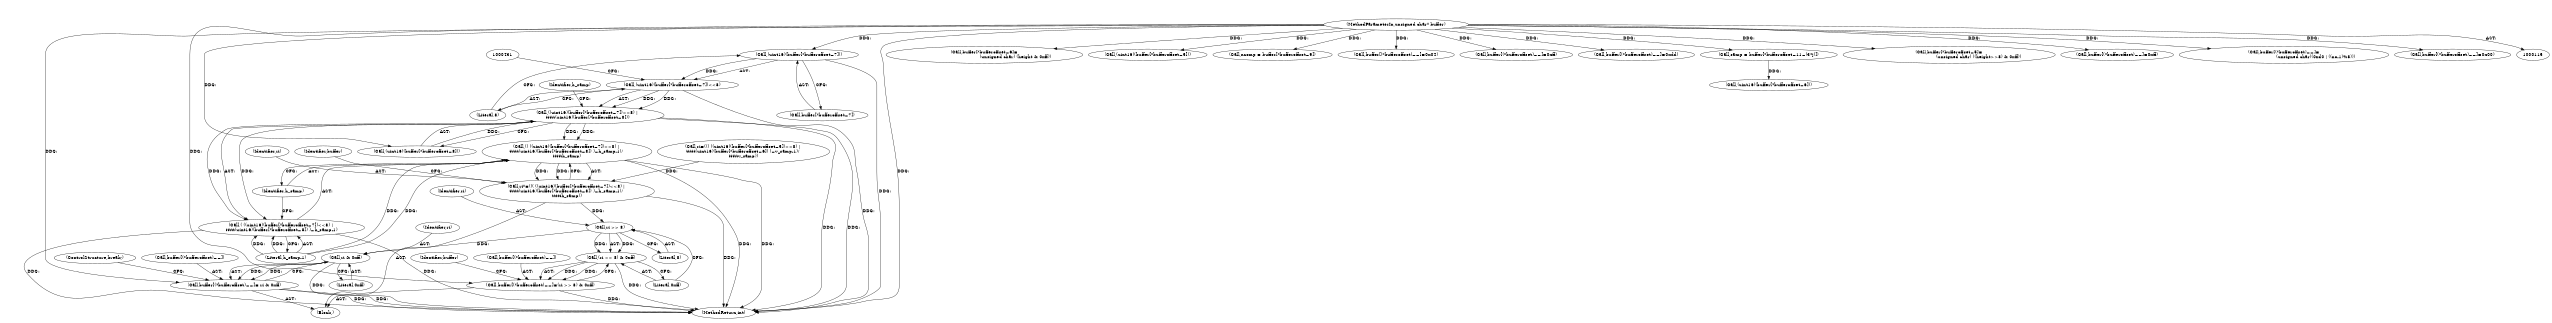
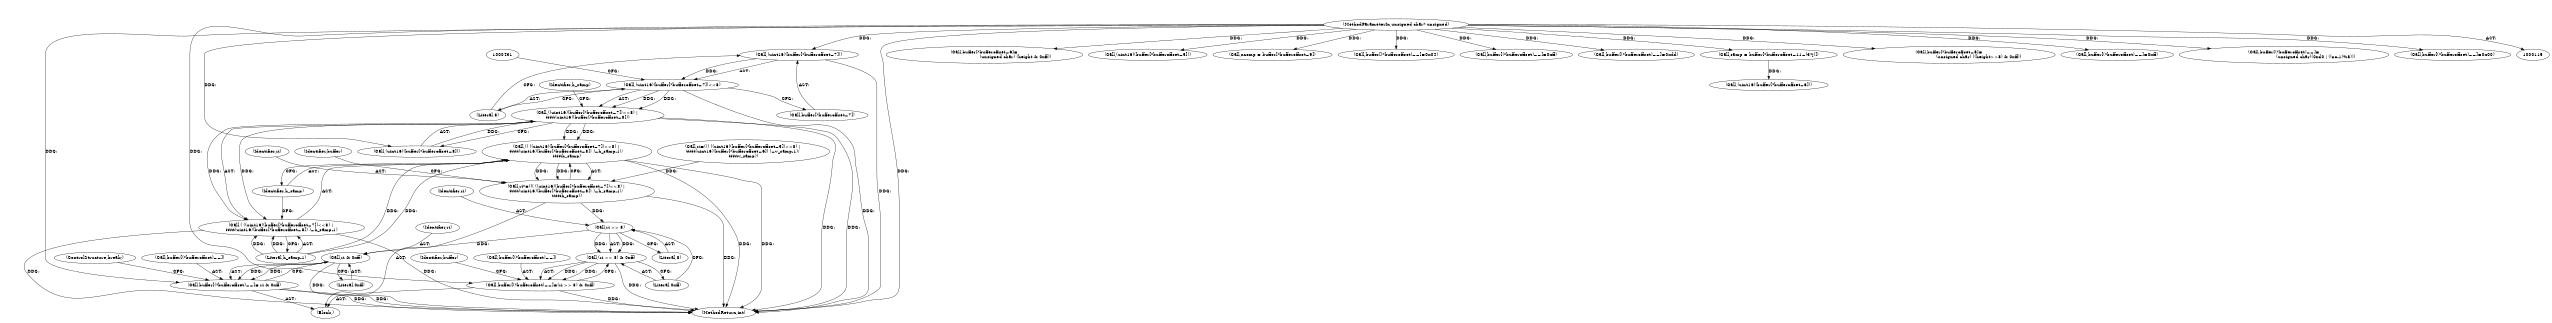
  digraph {
    n1 [label="(Call,(uint16)(buffer[*bufferoffset+7]))"]
    n2 [label="(Call,(uint16)(buffer[*bufferoffset+7])<<8)"]
    n3 [label="(Call,buffer[*bufferoffset+7])"]
    n4 [label="(MethodReturn,int)"]
    n5 [label="(Call,((uint16)(buffer[*bufferoffset+7])<<8) | \n\t\t\t\t\t(uint16)(buffer[*bufferoffset+8]))"]
    n6 [label="(Literal,8)"]
-   n7 [label="(MethodParameterIn,unsigned char* buffer)"]
+   n7 [label="(MethodParameterIn,unsigned char* unsigned)"]
    n8 [label="(Call,buffer[(*bufferoffset)++]=(ri >> 8) & 0xff)"]
    n9 [label="(Call,buffer[(*bufferoffset)++]= ri & 0xff)"]
    n10 [label="(Call,buffer[*bufferoffset+6]=\n                                            (unsigned char) (height & 0xff))"]
    n11 [label="(Call,(uint16)(buffer[*bufferoffset+5]))"]
    n12 [label="(Call,ncomp = buffer[*bufferoffset+9])"]
    n13 [label="(Call,buffer[(*bufferoffset)++]=0x04)"]
    n14 [label="(Call,buffer[(*bufferoffset)++]=0xff)"]
    n15 [label="(Call,buffer[(*bufferoffset)++]=0xdd)"]
    n16 [label="(Call,samp = buffer[*bufferoffset+11+(3*j)])"]
    n17 [label="(Call,buffer[*bufferoffset+5]=\n                                          (unsigned char) ((height>>8) & 0xff))"]
    n18 [label="(Call,(uint16)(buffer[*bufferoffset+8]))"]
    n19 [label="(Call,buffer[(*bufferoffset)++]=0xff)"]
    n20 [label="(Call,buffer[(*bufferoffset)++]=\n                                             (unsigned char)(0xd0 | ((no-1)%8)))"]
    n21 [label="(Call,buffer[(*bufferoffset)++]=0x00)"]
    1000115
    n23 [label="(Block,)"]
    n24 [label="(Call,(ri >> 8) & 0xff)"]
    n25 [label="(Call,ri & 0xff)"]
    n26 [label="(Call,(uint16)(buffer[*bufferoffset+6]))"]
    n27 [label="(Call,(( ((uint16)(buffer[*bufferoffset+7])<<8) | \n\t\t\t\t\t(uint16)(buffer[*bufferoffset+8]) )+h_samp-1)/ \n\t\t\t\t\th_samp)"]
    n28 [label="(Call,( ((uint16)(buffer[*bufferoffset+7])<<8) | \n\t\t\t\t\t(uint16)(buffer[*bufferoffset+8]) )+h_samp-1)"]
    n29 [label="(Call,ri*=((( ((uint16)(buffer[*bufferoffset+7])<<8) | \n\t\t\t\t\t(uint16)(buffer[*bufferoffset+8]) )+h_samp-1)/ \n\t\t\t\t\th_samp))"]
    n30 [label="(Identifier,h_samp)"]
    n31 [label="(Literal,h_samp-1)"]
    n32 [label="(Call,ri >> 8)"]
    n33 [label="(Literal,8)"]
    n34 [label="(Literal,0xff)"]
    n35 [label="(Literal,0xff)"]
    n36 [label="(Identifier,h_samp)"]
    n37 [label="(Identifier,buffer)"]
    n38 [label="(Identifier,ri)"]
    n39 [label="(Call,buffer[(*bufferoffset)++])"]
    n40 [label="(Call,ri=((( ((uint16)(buffer[*bufferoffset+5])<<8) | \n\t\t\t\t\t(uint16)(buffer[*bufferoffset+6]) )+v_samp-1)/ \n\t\t\t\t\tv_samp))"]
    n41 [label="(ControlStructure,break;)"]
    n42 [label="(Identifier,ri)"]
    n43 [label="(Identifier,buffer)"]
    n44 [label="(Identifier,ri)"]
    n45 [label="(Call,buffer[(*bufferoffset)++])"]
    1000431
    n1 -> n2 [label="AST: "]
    n1 -> n2 [label="DDG: "]
-   n1 -> n3 [label="CFG: "]
+   n2 -> n3 [label="CFG: "]
    n1 -> n4 [label="DDG: "]
    n2 -> n4 [label="DDG: "]
    n2 -> n5 [label="AST: "]
    n2 -> n5 [label="DDG: "]
    n2 -> n5 [label="DDG: "]
    n2 -> n6 [label="CFG: "]
    n3 -> n1 [label="AST: "]
    n5 -> n4 [label="DDG: "]
    n5 -> n4 [label="DDG: "]
    n5 -> n18 [label="CFG: "]
    n5 -> n27 [label="DDG: "]
    n5 -> n27 [label="DDG: "]
    n5 -> n28 [label="AST: "]
    n5 -> n28 [label="DDG: "]
    n5 -> n28 [label="DDG: "]
    n6 -> n1 [label="CFG: "]
    n6 -> n2 [label="AST: "]
    n7 -> n1 [label="DDG: "]
    n7 -> n4 [label="DDG: "]
    n7 -> n8 [label="DDG: "]
    n7 -> n9 [label="DDG: "]
    n7 -> n10 [label="DDG: "]
    n7 -> n11 [label="DDG: "]
    n7 -> n12 [label="DDG: "]
    n7 -> n13 [label="DDG: "]
    n7 -> n14 [label="DDG: "]
    n7 -> n15 [label="DDG: "]
    n7 -> n16 [label="DDG: "]
    n7 -> n17 [label="DDG: "]
    n7 -> n18 [label="DDG: "]
    n7 -> n19 [label="DDG: "]
    n7 -> n20 [label="DDG: "]
    n7 -> n21 [label="DDG: "]
    n7 -> 1000115 [label="AST: "]
    n8 -> n4 [label="DDG: "]
    n8 -> n23 [label="AST: "]
    n8 -> n24 [label="CFG: "]
    n9 -> n4 [label="DDG: "]
    n9 -> n4 [label="DDG: "]
    n9 -> n23 [label="AST: "]
    n9 -> n25 [label="CFG: "]
    n16 -> n26 [label="DDG: "]
    n18 -> n5 [label="AST: "]
    n18 -> n5 [label="DDG: "]
    n24 -> n4 [label="DDG: "]
    n24 -> n8 [label="AST: "]
    n24 -> n8 [label="DDG: "]
    n24 -> n8 [label="DDG: "]
    n24 -> n34 [label="CFG: "]
    n25 -> n4 [label="DDG: "]
    n25 -> n9 [label="AST: "]
    n25 -> n9 [label="DDG: "]
    n25 -> n9 [label="DDG: "]
    n25 -> n35 [label="CFG: "]
    n27 -> n4 [label="DDG: "]
    n27 -> n4 [label="DDG: "]
    n27 -> n29 [label="AST: "]
    n27 -> n29 [label="DDG: "]
    n27 -> n29 [label="DDG: "]
    n27 -> n30 [label="CFG: "]
    n28 -> n4 [label="DDG: "]
    n28 -> n4 [label="DDG: "]
    n28 -> n27 [label="AST: "]
    n28 -> n31 [label="CFG: "]
    n29 -> n4 [label="DDG: "]
    n29 -> n23 [label="AST: "]
    n29 -> n27 [label="CFG: "]
    n29 -> n32 [label="DDG: "]
    n30 -> n27 [label="AST: "]
    n30 -> n28 [label="CFG: "]
    n31 -> n27 [label="DDG: "]
    n31 -> n27 [label="DDG: "]
    n31 -> n28 [label="AST: "]
    n31 -> n28 [label="DDG: "]
    n31 -> n28 [label="DDG: "]
    n32 -> n24 [label="AST: "]
    n32 -> n24 [label="DDG: "]
    n32 -> n24 [label="DDG: "]
    n32 -> n25 [label="DDG: "]
    n32 -> n33 [label="CFG: "]
    n33 -> n32 [label="AST: "]
    n34 -> n24 [label="AST: "]
    n34 -> n32 [label="CFG: "]
    n35 -> n25 [label="AST: "]
    n36 -> n5 [label="CFG: "]
    n37 -> n8 [label="CFG: "]
    n38 -> n25 [label="AST: "]
    n39 -> n9 [label="AST: "]
    n40 -> n29 [label="DDG: "]
    n41 -> n9 [label="CFG: "]
    n42 -> n32 [label="AST: "]
    n43 -> n29 [label="CFG: "]
    n44 -> n29 [label="AST: "]
    n45 -> n8 [label="AST: "]
    1000431 -> n2 [label="CFG: "]
  }
